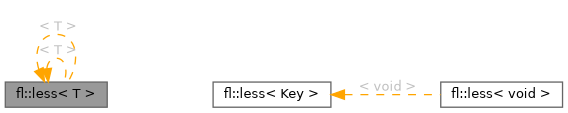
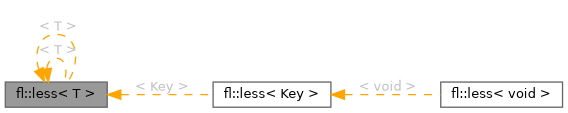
  digraph {
    fontname="DejaVu Sans"
    rankdir=LR
    node [color=gray40 fillcolor=white fontname="DejaVu Sans" fontsize=10 shape=box style=filled]
    edge [color=orange dir=back fontcolor=grey fontname="DejaVu Sans" fontsize=10 labelfontname=Helvetica labelfontsize=10 style=dashed]
    n1 [fillcolor=grey60 fontcolor=black height=0.2 label="fl::less\< T \>" width=0.4]
    n2 [height=0.2 label="fl::less\< Key \>" width=0.4]
    n3 [height=0.2 label="fl::less\< void \>" width=0.4]
    n1 -> n1 [label=" \< T \>"]
    n1 -> n1 [label=" \< T \>"]
+   n1 -> n2 [label=" \< Key \>"]
    n2 -> n3 [label=" \< void \>"]
  }
